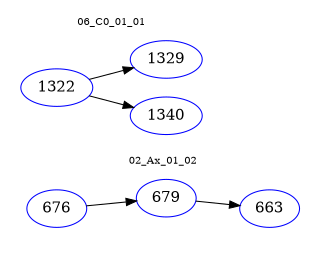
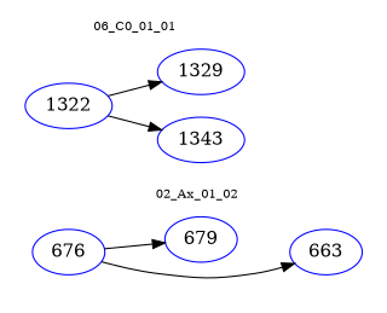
  digraph {
    rankdir=LR
    node [color=blue]
    edge [color=black]
    n1 [label=676]
    n2 [label=663]
    n3 [label=679]
    n4 [label=1322]
-   n5 [label=1340]
+   n5 [label=1343]
    n6 [label=1329]
    subgraph cluster_1 {
      color=white
      fontsize=10
      label="02_Ax_01_02"
      n1
      n2
      n3
    }
    subgraph cluster_2 {
      color=white
      fontsize=10
      label="06_C0_01_01"
      n4
      n5
      n6
    }
-   n3 -> n2
+   n1 -> n2
    n1 -> n3
    n4 -> n5
    n4 -> n6
  }
